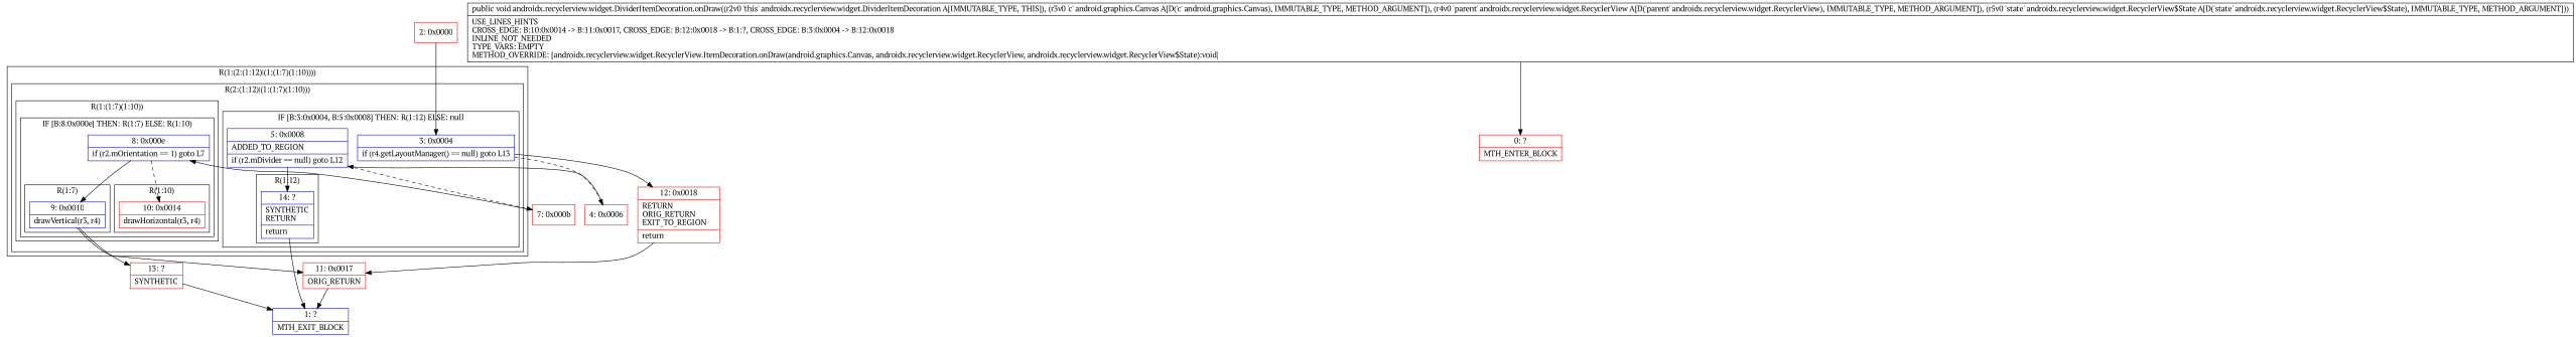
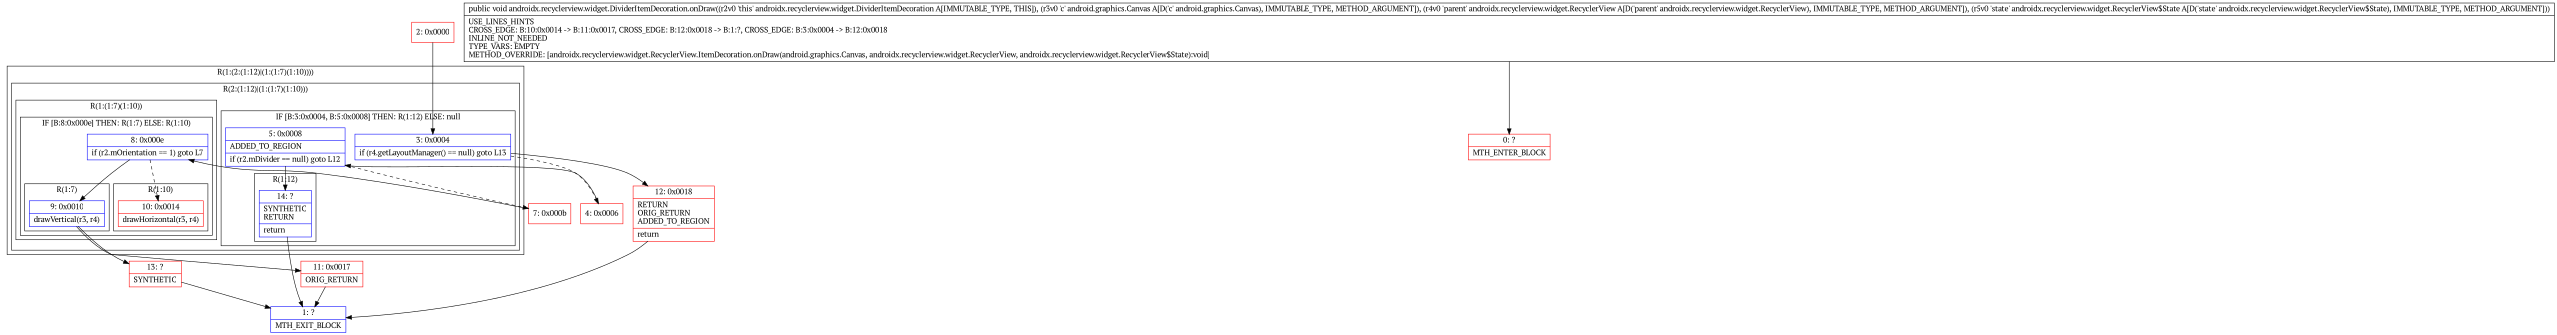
  digraph {
    fontname="PT Serif"
    node [color=red fontname="PT Serif" shape=record]
    edge [fontname="PT Serif"]
    n1 [color=blue label="{14\:\ ?|SYNTHETIC\lRETURN\l|return\l}"]
    n2 [color=blue label="{3\:\ 0x0004|if (r4.getLayoutManager() == null) goto L13\l}"]
    n3 [color=blue label="{5\:\ 0x0008|ADDED_TO_REGION\l|if (r2.mDivider == null) goto L12\l}"]
    n4 [color=blue label="{9\:\ 0x0010|drawVertical(r3, r4)\l}"]
    n5 [label="{10\:\ 0x0014|drawHorizontal(r3, r4)\l}"]
    n6 [color=blue label="{8\:\ 0x000e|if (r2.mOrientation == 1) goto L7\l}"]
    n7 [color=blue label="{1\:\ ?|MTH_EXIT_BLOCK\l}"]
    n8 [label="{4\:\ 0x0006}"]
-   n9 [label="{12\:\ 0x0018|RETURN\lORIG_RETURN\lEXIT_TO_REGION\l|return\l}"]
+   n9 [label="{12\:\ 0x0018|RETURN\lORIG_RETURN\lADDED_TO_REGION\l|return\l}"]
    n10 [label="{7\:\ 0x000b}"]
    n11 [label="{13\:\ ?|SYNTHETIC\l}"]
    n12 [label="{11\:\ 0x0017|ORIG_RETURN\l}"]
    n13 [label="{0\:\ ?|MTH_ENTER_BLOCK\l}"]
    n14 [label="{2\:\ 0x0000}"]
    n15 [label="{public void androidx.recyclerview.widget.DividerItemDecoration.onDraw((r2v0 'this' androidx.recyclerview.widget.DividerItemDecoration A[IMMUTABLE_TYPE, THIS]), (r3v0 'c' android.graphics.Canvas A[D('c' android.graphics.Canvas), IMMUTABLE_TYPE, METHOD_ARGUMENT]), (r4v0 'parent' androidx.recyclerview.widget.RecyclerView A[D('parent' androidx.recyclerview.widget.RecyclerView), IMMUTABLE_TYPE, METHOD_ARGUMENT]), (r5v0 'state' androidx.recyclerview.widget.RecyclerView$State A[D('state' androidx.recyclerview.widget.RecyclerView$State), IMMUTABLE_TYPE, METHOD_ARGUMENT]))  | USE_LINES_HINTS\lCROSS_EDGE: B:10:0x0014 \-\> B:11:0x0017, CROSS_EDGE: B:12:0x0018 \-\> B:1:?, CROSS_EDGE: B:3:0x0004 \-\> B:12:0x0018\lINLINE_NOT_NEEDED\lTYPE_VARS: EMPTY\lMETHOD_OVERRIDE: [androidx.recyclerview.widget.RecyclerView.ItemDecoration.onDraw(android.graphics.Canvas, androidx.recyclerview.widget.RecyclerView, androidx.recyclerview.widget.RecyclerView$State):void]\l}" color=""]
    subgraph cluster_1 {
      label="R(1:(2:(1:12)|(1:(1:7)(1:10))))"
      subgraph cluster_2 {
        label="R(2:(1:12)|(1:(1:7)(1:10)))"
        subgraph cluster_3 {
          label="IF [B:3:0x0004, B:5:0x0008] THEN: R(1:12) ELSE: null"
          n2
          n3
          subgraph cluster_4 {
            label="R(1:12)"
            n1
          }
        }
        subgraph cluster_5 {
          label="R(1:(1:7)(1:10))"
          subgraph cluster_6 {
            label="IF [B:8:0x000e] THEN: R(1:7) ELSE: R(1:10)"
            n6
            subgraph cluster_7 {
              label="R(1:7)"
              n4
            }
            subgraph cluster_8 {
              label="R(1:10)"
              n5
            }
          }
        }
      }
    }
    n1 -> n7
    n2 -> n8 [style=dashed]
    n2 -> n9
    n3 -> n1
    n3 -> n10 [style=dashed]
    n4 -> n11
    n4 -> n12
    n6 -> n4
    n6 -> n5 [style=dashed]
    n8 -> n3
-   n9 -> n12
+   n9 -> n7
    n10 -> n6
    n11 -> n7
    n12 -> n7
    n14 -> n2
    n15 -> n13
  }
